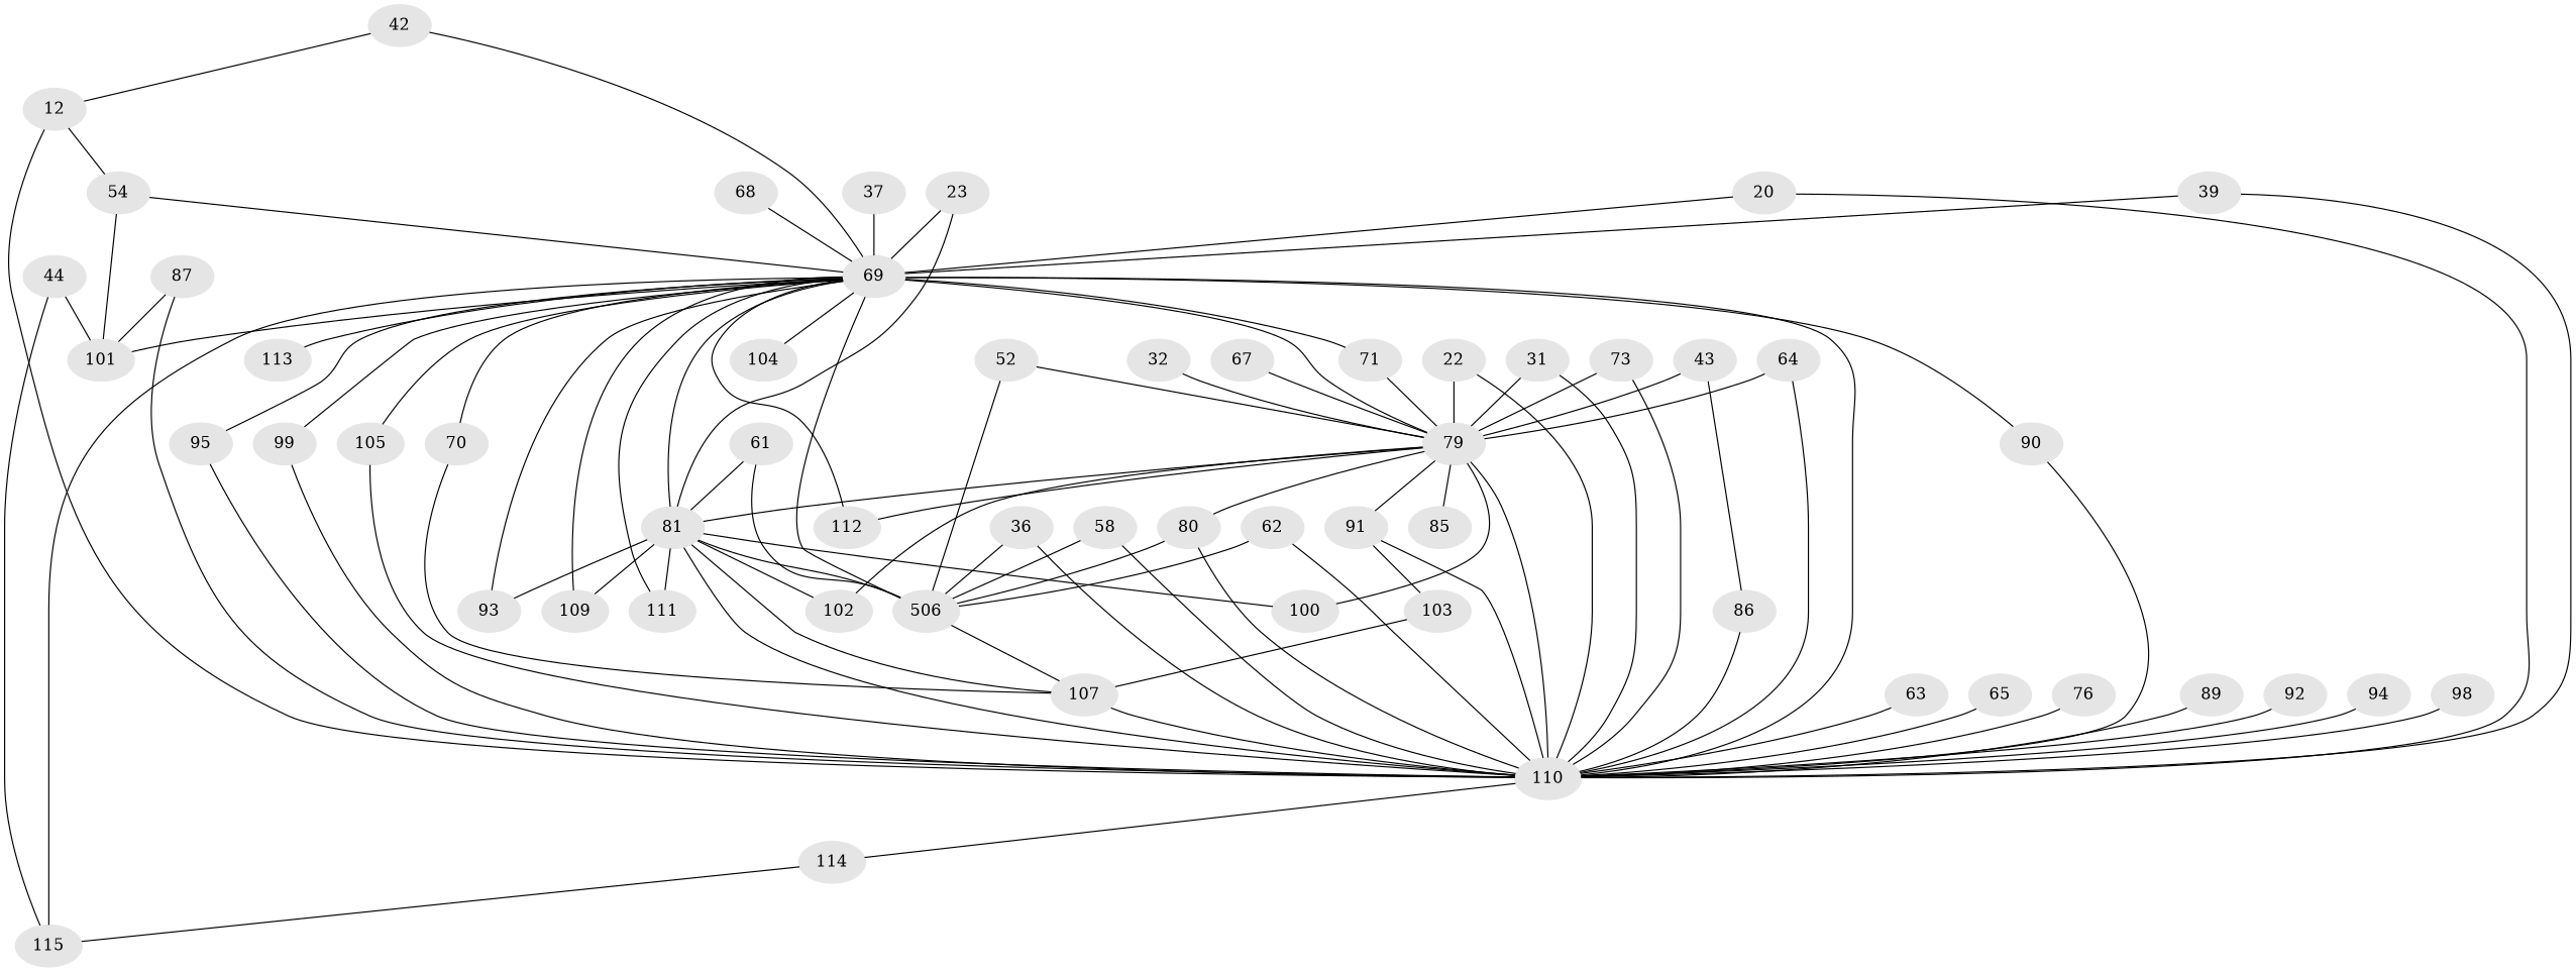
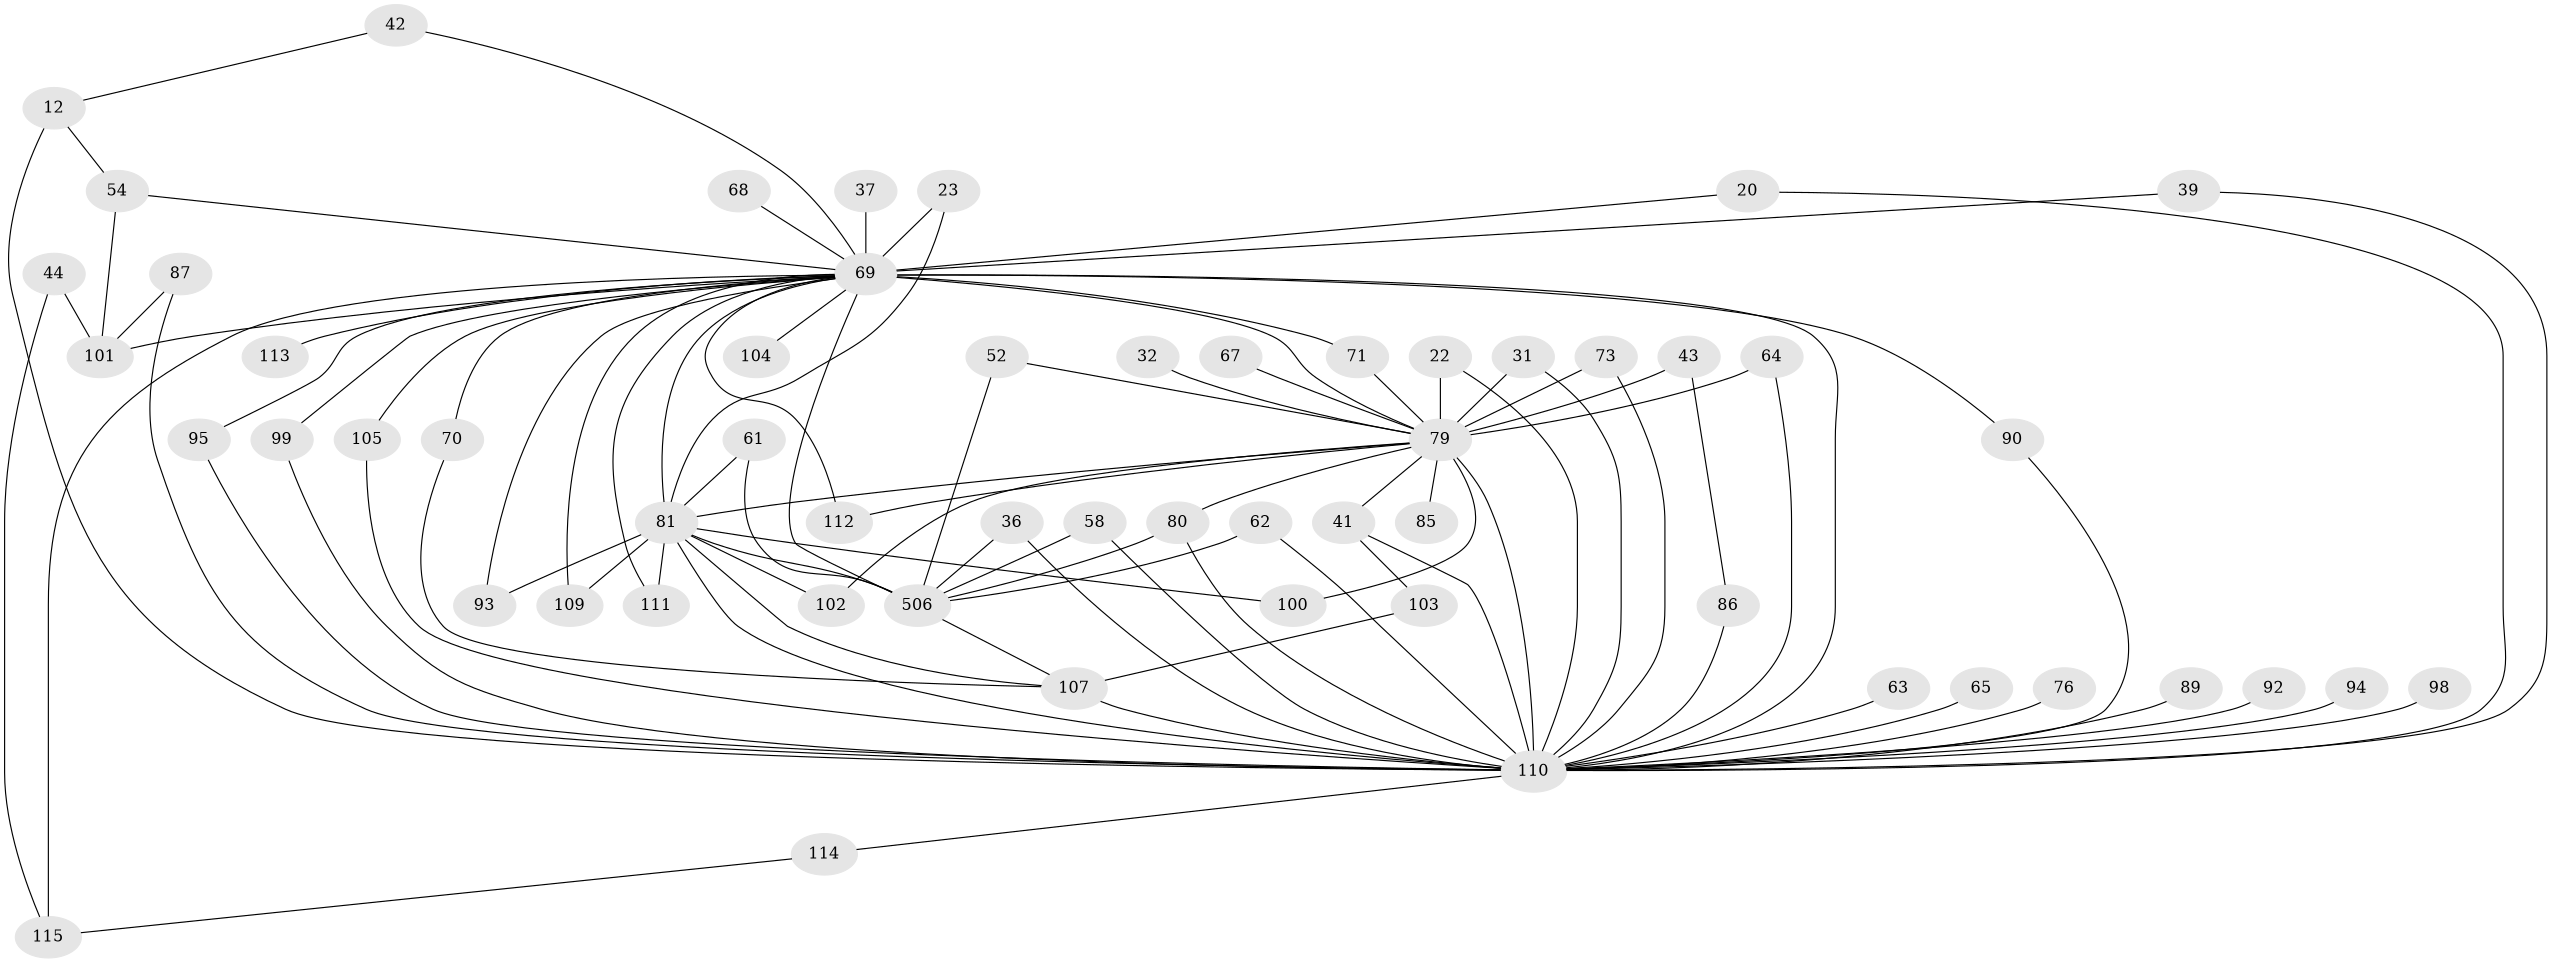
  graph {
    node [color=gray90 style=filled]
    54 [super="+24"]
    69 [super="+8+11+4"]
    101 [super="+26"]
    12
    110 [super="+60+5+108"]
    114
    79 [super="+29+66+7"]
    81 [super="+10"]
    n9 [label=506 super="+35+13+48+83"]
    115 [super="+34"]
    70
    71
    90 [super="+18"]
    93
    95
    99
    104
    105
    109
    111
    112
    113
    20
    80 [super="+27"]
    85
-   91 [super="+59"]
+   91 [super="+59" label=41]
    100
    102 [super="+96"]
    22
    23
    107 [super="+28+97"]
    31 [super="+30"]
    32
    36
    37
    39
    42
    73 [super="+33"]
    43
    86
    44
    52
    58 [super="+51"]
    61
    62
    63
    64
    65
    67 [super="+45"]
    68
    76 [super="+55"]
    103
    87
    89
    92
    94
    98
    54 -- 69
    54 -- 101
    69 -- 101 [weight=5]
    69 -- 110 [weight=15]
    69 -- 79 [weight=6]
    69 -- 81 [weight=4]
    69 -- n9 [weight=6]
    69 -- 115 [weight=2]
    69 -- 70
    69 -- 71
    69 -- 90 [weight=2]
    69 -- 93
    69 -- 95
    69 -- 99
    69 -- 104
    69 -- 105
    69 -- 109
    69 -- 111
    69 -- 112
    69 -- 113 [weight=2]
    12 -- 54
    12 -- 110 [weight=2]
    110 -- 114
    114 -- 115
    79 -- 110 [weight=17]
    79 -- 81 [weight=5]
    79 -- 112
    79 -- 80
    79 -- 85 [weight=2]
    79 -- 91
    79 -- 100
    79 -- 102
    81 -- 110 [weight=9]
    81 -- n9
    81 -- 93
    81 -- 109
    81 -- 111
    81 -- 100
    81 -- 102
    81 -- 107 [weight=2]
    n9 -- 107
    70 -- 107
    71 -- 79
    90 -- 110 [weight=2]
    95 -- 110
    99 -- 110
    105 -- 110
    20 -- 69
    20 -- 110
    80 -- 110
    80 -- n9
    91 -- 110 [weight=3]
    91 -- 103
    22 -- 110
    22 -- 79
    23 -- 69
    23 -- 81
    107 -- 110 [weight=8]
    31 -- 110
    31 -- 79 [weight=2]
    32 -- 79 [weight=2]
    36 -- 110
    36 -- n9
    37 -- 69
    39 -- 69
    39 -- 110
    42 -- 69
    42 -- 12
    73 -- 110 [weight=2]
    73 -- 79
    43 -- 79 [weight=2]
    43 -- 86
    86 -- 110
    44 -- 101
    44 -- 115
    52 -- 79
    52 -- n9
    58 -- 110 [weight=2]
    58 -- n9
    61 -- 81
    61 -- n9
    62 -- 110
    62 -- n9
    63 -- 110 [weight=2]
    64 -- 110
    64 -- 79
    65 -- 110 [weight=2]
    67 -- 79 [weight=3]
    68 -- 69 [weight=2]
    76 -- 110 [weight=2]
    103 -- 107
    87 -- 101
    87 -- 110
    89 -- 110 [weight=2]
    92 -- 110 [weight=2]
    94 -- 110 [weight=2]
    98 -- 110 [weight=2]
  }
